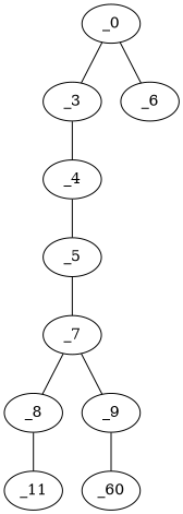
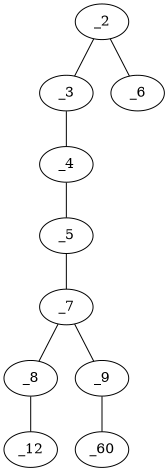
  graph {
    node [charge=0 chem=1 symbol="C  " x=3.0878 y=-1.6149]
    edge [valence=1]
-   _2 [x=2.5878 label=_0]
+   _2 [x=2.5878]
    _3 [x=3.5878]
    _6 [chem=10 symbol="Br " x=2 y=-2.4239]
    _5 [y=-0.0761]
    _7 [y=0.9239]
    _4 [x=3.8968 y=-0.6639]
    _8 [chem=4 symbol="N  " x=3.9538 y=1.4239]
    _9 [x=2.2218 y=1.4239]
-   _11 [chem=2 symbol="O  " x=3.9538 y=2.4239]
+   _11 [chem=2 symbol="O  " x=3.9538 y=2.4239 label=_12]
    n10 [label=_60 x=2.2218 y=2.4239]
    _2 -- _3 [valence=2]
    _2 -- _6
    _3 -- _4
    _5 -- _7
    _7 -- _8 [valence=2]
    _7 -- _9
    _4 -- _5 [valence=2]
    _8 -- _11
    _9 -- n10
  }
